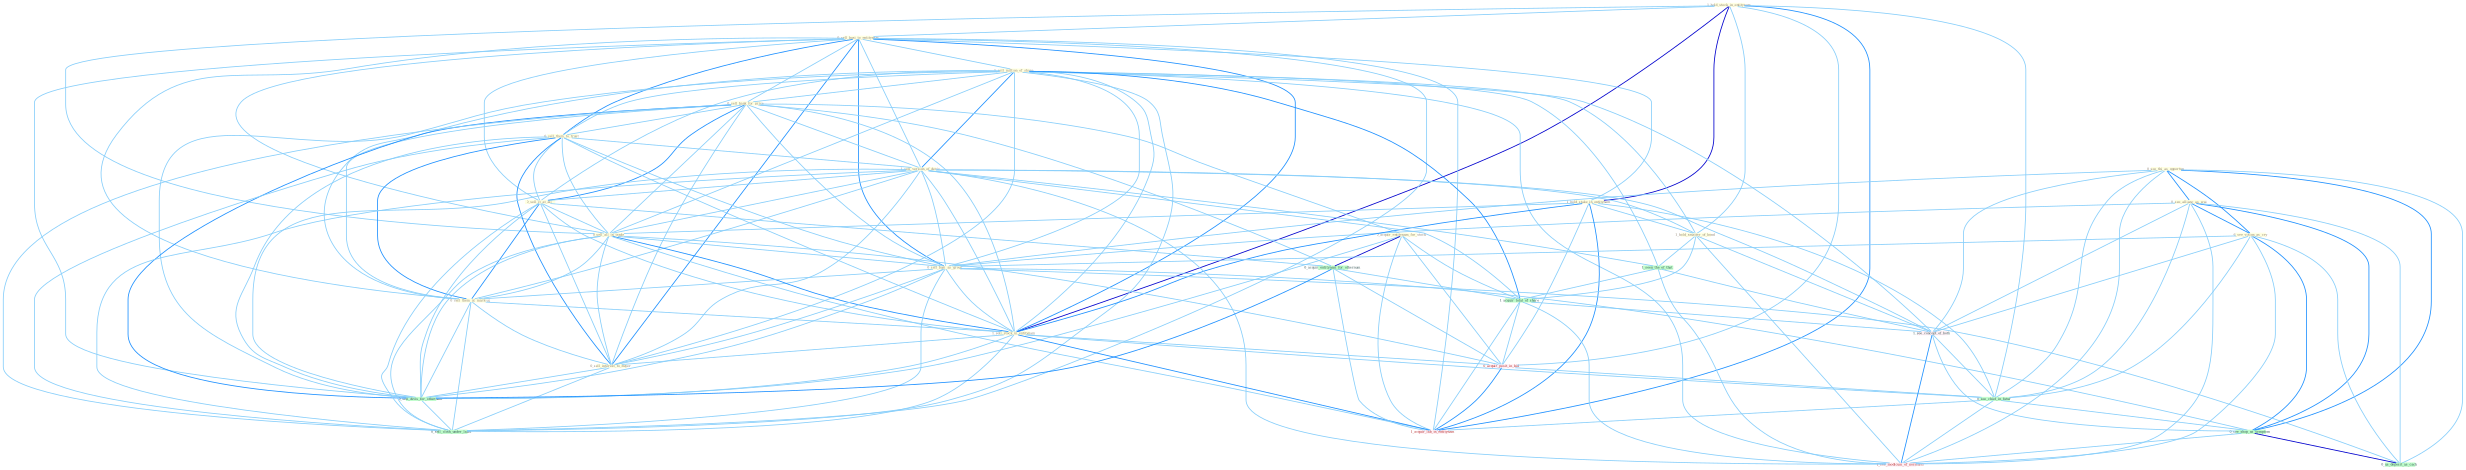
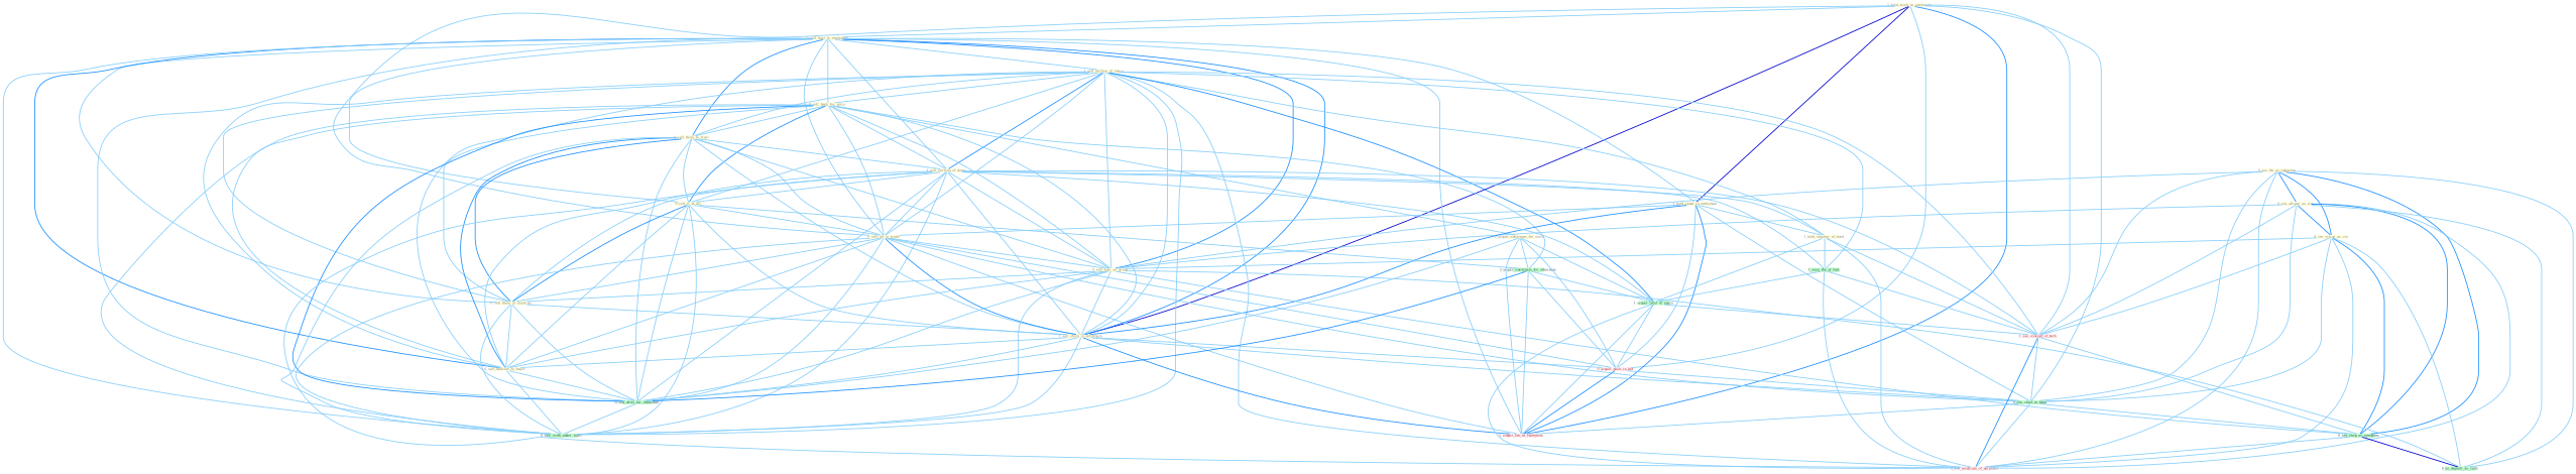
  graph {
    node [color="#ffffe0" fixedsize=true fontcolor="#8b7d6b" fontsize=4 shape=polygon style=filled]
    edge [color="#87cefa" w=1]
    "1_hold_stock_in_entitynam " [height=.06 width=.5]
    "0_sell_busi_to_entitynam " [height=.06 width=.5]
    "1_sell_million_of_share " [height=.06 width=.5]
    "0_sell_bank_for_price " [height=.06 width=.5]
    "0_see_thi_as_opportun " [height=.06 width=.5]
    "0_see_allianc_as_wai " [height=.06 width=.5]
    "0_acquir_entitynam_for_stock " [height=.06 width=.5]
    "1_hold_stake_in_entitynam " [height=.06 width=.5]
    n9 [height=.06 label="6_see_vision_as_cry" width=.5]
    "0_sell_them_to_trust " [height=.06 width=.5]
    "1_sell_version_of_devic " [height=.06 width=.5]
    "0_sell_it_at_all " [height=.06 width=.5]
    "0_sell_all_in_trade " [height=.06 width=.5]
    "0_sell_busi_as_group " [height=.06 width=.5]
    "0_sell_them_at_mark-up " [height=.06 width=.5]
    "1_sell_stock_in_entitynam " [height=.06 width=.5]
    "1_hold_smatter_of_bond " [height=.06 width=.5]
    "0_sell_interest_to_buyer " [height=.06 width=.5]
    "0_acquir_posit_in_bid " [color="#fff0f5" fontcolor="#b22222" height=.06 width=.5]
-   "1_see_concept_of_both " [color="#fff0f5" fontcolor="#2f4f4f" height=.06 width=.5]
+   "1_see_concept_of_both " [color="#fff0f5" fontcolor="#b22222" height=.06 width=.5]
    "1_acquir_lab_in_entitynam " [color="#fff0f5" fontcolor="#b22222" height=.06 width=.5]
    "1_see_modicum_of_normalci " [color="#fff0f5" fontcolor="#b22222" height=.06 width=.5]
    "0_see_chief_in_futur " [color="#BDFCC9" fontcolor="#2f4f4f" height=.06 width=.5]
    "0_sell_divis_for_othernum " [color="#BDFCC9" fontcolor="#2f4f4f" height=.06 width=.5]
    "0_sell_cloth_under_label " [color="#BDFCC9" fontcolor="#2f4f4f" height=.06 width=.5]
    "1_seen_the_of_that " [color="#BDFCC9" fontcolor="#2f4f4f" height=.06 width=.5]
    "1_acquir_total_of_share " [color="#BDFCC9" fontcolor="#2f4f4f" height=.06 width=.5]
    "0_acquir_entitynam_for_othernum " [color="#BDFCC9" fontcolor="#2f4f4f" height=.06 width=.5]
    "0_see_shop_as_symptom " [color="#BDFCC9" fontcolor="#2f4f4f" height=.06 width=.5]
    "0_us_deposit_as_cach " [color="#BDFCC9" fontcolor="#2f4f4f" height=.06 width=.5]
    subgraph sub_1 {
      "1_hold_stock_in_entitynam "
      "0_sell_busi_to_entitynam "
      "1_sell_million_of_share "
      "0_sell_bank_for_price "
      "0_see_thi_as_opportun "
      "0_see_allianc_as_wai "
      "0_acquir_entitynam_for_stock "
      "1_hold_stake_in_entitynam "
      n9
      "0_sell_them_to_trust "
      "1_sell_version_of_devic "
      "0_sell_it_at_all "
      "0_sell_all_in_trade "
      "0_sell_busi_as_group "
      "0_sell_them_at_mark-up "
      "1_sell_stock_in_entitynam "
      "1_hold_smatter_of_bond "
      "0_sell_interest_to_buyer "
    }
    subgraph sub_2 {
      "0_acquir_posit_in_bid "
      "1_see_concept_of_both "
      "1_acquir_lab_in_entitynam "
      "1_see_modicum_of_normalci "
    }
    "1_hold_stock_in_entitynam " -- "0_sell_busi_to_entitynam "
    "1_hold_stock_in_entitynam " -- "1_hold_stake_in_entitynam " [color="#0000cd" w=3]
    "1_hold_stock_in_entitynam " -- "0_sell_all_in_trade "
    "1_hold_stock_in_entitynam " -- "1_sell_stock_in_entitynam " [color="#0000cd" w=3]
-   "1_hold_stock_in_entitynam " -- "1_hold_smatter_of_bond "
+   "1_hold_stock_in_entitynam " -- "1_see_concept_of_both "
    "1_hold_stock_in_entitynam " -- "0_acquir_posit_in_bid "
    "1_hold_stock_in_entitynam " -- "1_acquir_lab_in_entitynam " [color="#1e90ff" w=2]
    "1_hold_stock_in_entitynam " -- "0_see_chief_in_futur "
    "0_sell_busi_to_entitynam " -- "1_sell_million_of_share "
    "0_sell_busi_to_entitynam " -- "0_sell_bank_for_price "
    "0_sell_busi_to_entitynam " -- "1_hold_stake_in_entitynam "
    "0_sell_busi_to_entitynam " -- "0_sell_them_to_trust " [color="#1e90ff" w=2]
    "0_sell_busi_to_entitynam " -- "1_sell_version_of_devic "
    "0_sell_busi_to_entitynam " -- "0_sell_it_at_all "
    "0_sell_busi_to_entitynam " -- "0_sell_all_in_trade "
    "0_sell_busi_to_entitynam " -- "0_sell_busi_as_group " [color="#1e90ff" w=2]
    "0_sell_busi_to_entitynam " -- "0_sell_them_at_mark-up "
    "0_sell_busi_to_entitynam " -- "1_sell_stock_in_entitynam " [color="#1e90ff" w=2]
    "0_sell_busi_to_entitynam " -- "0_sell_interest_to_buyer " [color="#1e90ff" w=2]
    "0_sell_busi_to_entitynam " -- "1_acquir_lab_in_entitynam "
    "0_sell_busi_to_entitynam " -- "0_sell_divis_for_othernum "
    "0_sell_busi_to_entitynam " -- "0_sell_cloth_under_label "
    "1_sell_million_of_share " -- "0_sell_bank_for_price "
    "1_sell_million_of_share " -- "0_sell_them_to_trust "
    "1_sell_million_of_share " -- "1_sell_version_of_devic " [color="#1e90ff" w=2]
    "1_sell_million_of_share " -- "0_sell_it_at_all "
    "1_sell_million_of_share " -- "0_sell_all_in_trade "
    "1_sell_million_of_share " -- "0_sell_busi_as_group "
    "1_sell_million_of_share " -- "0_sell_them_at_mark-up "
    "1_sell_million_of_share " -- "1_sell_stock_in_entitynam "
    "1_sell_million_of_share " -- "1_hold_smatter_of_bond "
    "1_sell_million_of_share " -- "0_sell_interest_to_buyer "
    "1_sell_million_of_share " -- "1_see_concept_of_both "
    "1_sell_million_of_share " -- "1_see_modicum_of_normalci "
    "1_sell_million_of_share " -- "0_sell_divis_for_othernum "
    "1_sell_million_of_share " -- "0_sell_cloth_under_label "
    "1_sell_million_of_share " -- "1_seen_the_of_that "
    "1_sell_million_of_share " -- "1_acquir_total_of_share " [color="#1e90ff" w=2]
    "0_sell_bank_for_price " -- "0_acquir_entitynam_for_stock "
    "0_sell_bank_for_price " -- "0_sell_them_to_trust "
    "0_sell_bank_for_price " -- "1_sell_version_of_devic "
    "0_sell_bank_for_price " -- "0_sell_it_at_all " [color="#1e90ff"]
    "0_sell_bank_for_price " -- "0_sell_all_in_trade "
    "0_sell_bank_for_price " -- "0_sell_busi_as_group "
    "0_sell_bank_for_price " -- "0_sell_them_at_mark-up "
    "0_sell_bank_for_price " -- "1_sell_stock_in_entitynam "
    "0_sell_bank_for_price " -- "0_sell_interest_to_buyer "
    "0_sell_bank_for_price " -- "0_sell_divis_for_othernum " [color="#1e90ff" w=2]
    "0_sell_bank_for_price " -- "0_sell_cloth_under_label "
    "0_sell_bank_for_price " -- "0_acquir_entitynam_for_othernum "
    "0_see_thi_as_opportun " -- "0_see_allianc_as_wai " [color="#1e90ff" w=2]
    "0_see_thi_as_opportun " -- n9 [color="#1e90ff" w=2]
    "0_see_thi_as_opportun " -- "0_sell_busi_as_group "
    "0_see_thi_as_opportun " -- "1_see_concept_of_both "
    "0_see_thi_as_opportun " -- "1_see_modicum_of_normalci "
    "0_see_thi_as_opportun " -- "0_see_chief_in_futur "
    "0_see_thi_as_opportun " -- "0_see_shop_as_symptom " [color="#1e90ff" w=2]
    "0_see_thi_as_opportun " -- "0_us_deposit_as_cach "
    "0_see_allianc_as_wai " -- n9 [color="#1e90ff" w=2]
    "0_see_allianc_as_wai " -- "0_sell_busi_as_group "
    "0_see_allianc_as_wai " -- "1_see_concept_of_both "
    "0_see_allianc_as_wai " -- "1_see_modicum_of_normalci "
    "0_see_allianc_as_wai " -- "0_see_chief_in_futur "
    "0_see_allianc_as_wai " -- "0_see_shop_as_symptom " [color="#1e90ff" w=2]
    "0_see_allianc_as_wai " -- "0_us_deposit_as_cach "
    "0_acquir_entitynam_for_stock " -- "0_acquir_posit_in_bid "
    "0_acquir_entitynam_for_stock " -- "1_acquir_lab_in_entitynam "
    "0_acquir_entitynam_for_stock " -- "0_sell_divis_for_othernum "
    "0_acquir_entitynam_for_stock " -- "1_acquir_total_of_share "
-   "0_acquir_entitynam_for_stock " -- "0_acquir_entitynam_for_othernum " [color="#0000cd" w=3]
+   "0_acquir_entitynam_for_stock " -- "0_acquir_entitynam_for_othernum " [w=3]
    "1_hold_stake_in_entitynam " -- "0_sell_all_in_trade "
    "1_hold_stake_in_entitynam " -- "1_sell_stock_in_entitynam " [color="#1e90ff" w=2]
    "1_hold_stake_in_entitynam " -- "1_hold_smatter_of_bond "
    "1_hold_stake_in_entitynam " -- "0_acquir_posit_in_bid "
    "1_hold_stake_in_entitynam " -- "1_acquir_lab_in_entitynam " [color="#1e90ff" w=2]
    "1_hold_stake_in_entitynam " -- "0_see_chief_in_futur "
    n9 -- "0_sell_busi_as_group "
    n9 -- "1_see_concept_of_both "
    n9 -- "1_see_modicum_of_normalci "
    n9 -- "0_see_chief_in_futur "
    n9 -- "0_see_shop_as_symptom " [color="#1e90ff" w=2]
    n9 -- "0_us_deposit_as_cach "
    "0_sell_them_to_trust " -- "1_sell_version_of_devic "
    "0_sell_them_to_trust " -- "0_sell_it_at_all "
    "0_sell_them_to_trust " -- "0_sell_all_in_trade "
    "0_sell_them_to_trust " -- "0_sell_busi_as_group "
    "0_sell_them_to_trust " -- "0_sell_them_at_mark-up " [color="#1e90ff" w=2]
    "0_sell_them_to_trust " -- "1_sell_stock_in_entitynam "
    "0_sell_them_to_trust " -- "0_sell_interest_to_buyer " [color="#1e90ff" w=2]
    "0_sell_them_to_trust " -- "0_sell_divis_for_othernum "
    "0_sell_them_to_trust " -- "0_sell_cloth_under_label "
    "1_sell_version_of_devic " -- "0_sell_it_at_all "
    "1_sell_version_of_devic " -- "0_sell_all_in_trade "
    "1_sell_version_of_devic " -- "0_sell_busi_as_group "
    "1_sell_version_of_devic " -- "0_sell_them_at_mark-up "
    "1_sell_version_of_devic " -- "1_sell_stock_in_entitynam "
    "1_sell_version_of_devic " -- "1_hold_smatter_of_bond "
    "1_sell_version_of_devic " -- "0_sell_interest_to_buyer "
    "1_sell_version_of_devic " -- "1_see_concept_of_both "
    "1_sell_version_of_devic " -- "1_see_modicum_of_normalci "
    "1_sell_version_of_devic " -- "0_sell_divis_for_othernum "
    "1_sell_version_of_devic " -- "0_sell_cloth_under_label "
    "1_sell_version_of_devic " -- "1_seen_the_of_that "
    "1_sell_version_of_devic " -- "1_acquir_total_of_share "
    "0_sell_it_at_all " -- "0_sell_all_in_trade "
    "0_sell_it_at_all " -- "0_sell_them_at_mark-up " [color="#1e90ff" w=2]
    "0_sell_it_at_all " -- "1_sell_stock_in_entitynam "
    "0_sell_it_at_all " -- "0_sell_interest_to_buyer "
    "0_sell_it_at_all " -- "0_sell_divis_for_othernum "
    "0_sell_it_at_all " -- "0_sell_cloth_under_label "
    "0_sell_it_at_all " -- "0_acquir_entitynam_for_othernum "
    "0_sell_all_in_trade " -- "0_sell_busi_as_group "
    "0_sell_all_in_trade " -- "0_sell_them_at_mark-up "
    "0_sell_all_in_trade " -- "1_sell_stock_in_entitynam " [color="#1e90ff" w=2]
    "0_sell_all_in_trade " -- "0_sell_interest_to_buyer "
    "0_sell_all_in_trade " -- "0_acquir_posit_in_bid "
    "0_sell_all_in_trade " -- "1_acquir_lab_in_entitynam "
+   "0_sell_all_in_trade " -- "0_see_chief_in_futur "
    "0_sell_all_in_trade " -- "0_sell_divis_for_othernum "
    "0_sell_all_in_trade " -- "0_sell_cloth_under_label "
    "0_sell_busi_as_group " -- "0_sell_them_at_mark-up "
    "0_sell_busi_as_group " -- "1_sell_stock_in_entitynam "
    "0_sell_busi_as_group " -- "0_sell_interest_to_buyer "
    "0_sell_busi_as_group " -- "0_sell_divis_for_othernum "
    "0_sell_busi_as_group " -- "0_sell_cloth_under_label "
    "0_sell_busi_as_group " -- "0_see_shop_as_symptom "
    "0_sell_busi_as_group " -- "0_us_deposit_as_cach "
    "0_sell_them_at_mark-up " -- "1_sell_stock_in_entitynam "
    "0_sell_them_at_mark-up " -- "0_sell_interest_to_buyer "
    "0_sell_them_at_mark-up " -- "0_sell_divis_for_othernum "
    "0_sell_them_at_mark-up " -- "0_sell_cloth_under_label "
    "1_sell_stock_in_entitynam " -- "0_sell_interest_to_buyer "
    "1_sell_stock_in_entitynam " -- "0_acquir_posit_in_bid "
    "1_sell_stock_in_entitynam " -- "1_acquir_lab_in_entitynam " [color="#1e90ff" w=2]
    "1_sell_stock_in_entitynam " -- "0_see_chief_in_futur "
    "1_sell_stock_in_entitynam " -- "0_sell_divis_for_othernum "
    "1_sell_stock_in_entitynam " -- "0_sell_cloth_under_label "
    "1_hold_smatter_of_bond " -- "1_see_concept_of_both "
    "1_hold_smatter_of_bond " -- "1_see_modicum_of_normalci "
    "1_hold_smatter_of_bond " -- "1_seen_the_of_that "
    "1_hold_smatter_of_bond " -- "1_acquir_total_of_share "
    "0_sell_interest_to_buyer " -- "0_sell_divis_for_othernum "
    "0_sell_interest_to_buyer " -- "0_sell_cloth_under_label "
    "0_acquir_posit_in_bid " -- "1_acquir_lab_in_entitynam " [color="#1e90ff" w=2]
    "0_acquir_posit_in_bid " -- "0_see_chief_in_futur "
    "1_see_concept_of_both " -- "1_see_modicum_of_normalci " [color="#1e90ff" w=2]
    "1_see_concept_of_both " -- "0_see_chief_in_futur "
    "1_see_concept_of_both " -- "0_see_shop_as_symptom "
    "0_see_chief_in_futur " -- "1_acquir_lab_in_entitynam "
    "0_see_chief_in_futur " -- "1_see_modicum_of_normalci "
    "0_see_chief_in_futur " -- "0_see_shop_as_symptom "
    "0_sell_divis_for_othernum " -- "0_sell_cloth_under_label "
    "1_seen_the_of_that " -- "1_see_concept_of_both "
    "1_seen_the_of_that " -- "1_see_modicum_of_normalci "
    "1_seen_the_of_that " -- "1_acquir_total_of_share "
    "1_acquir_total_of_share " -- "0_acquir_posit_in_bid "
    "1_acquir_total_of_share " -- "1_see_concept_of_both "
    "1_acquir_total_of_share " -- "1_acquir_lab_in_entitynam "
    "1_acquir_total_of_share " -- "1_see_modicum_of_normalci "
    "0_acquir_entitynam_for_othernum " -- "0_acquir_posit_in_bid "
    "0_acquir_entitynam_for_othernum " -- "1_acquir_lab_in_entitynam "
    "0_acquir_entitynam_for_othernum " -- "0_sell_divis_for_othernum " [color="#1e90ff" w=2]
    "0_acquir_entitynam_for_othernum " -- "1_acquir_total_of_share "
    "0_see_shop_as_symptom " -- "1_see_modicum_of_normalci "
    "0_see_shop_as_symptom " -- "0_us_deposit_as_cach " [color="#0000cd"]
  }
